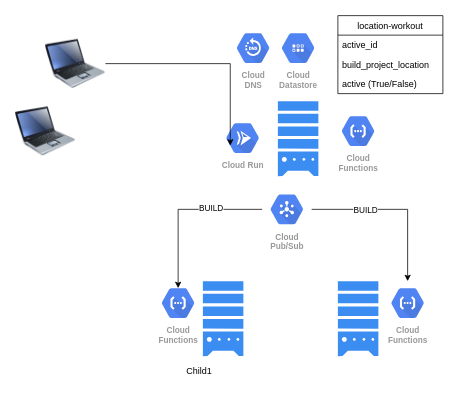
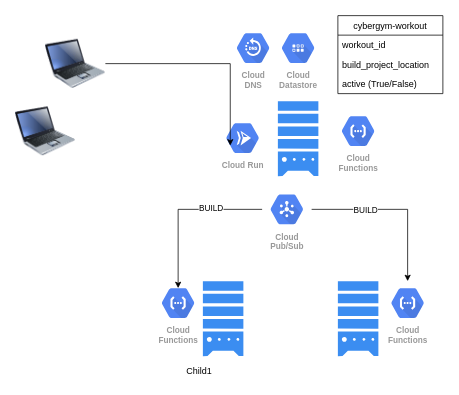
  <mxCell id="0" />
  <mxCell id="1" parent="0" />
  <mxCell id="2" value="" style="html=1;aspect=fixed;strokeColor=none;shadow=0;align=center;verticalAlign=top;fillColor=#3B8DF1;shape=mxgraph.gcp2.compute_engine_2" vertex="1" parent="1"><mxGeometry x="370" y="134" width="54" height="100" as="geometry" /></mxCell>
  <mxCell id="3" value="" style="html=1;aspect=fixed;strokeColor=none;shadow=0;align=center;verticalAlign=top;fillColor=#3B8DF1;shape=mxgraph.gcp2.compute_engine_2" vertex="1" parent="1"><mxGeometry x="270" y="374" width="54" height="100" as="geometry" /></mxCell>
  <mxCell id="4" value="Child1" style="text;html=1;align=center;verticalAlign=middle;resizable=0;points=[];autosize=1;strokeColor=none;" vertex="1" parent="1"><mxGeometry x="240" y="484" width="50" height="20" as="geometry" /></mxCell>
  <mxCell id="5" value="" style="html=1;aspect=fixed;strokeColor=none;shadow=0;align=center;verticalAlign=top;fillColor=#3B8DF1;shape=mxgraph.gcp2.compute_engine_2" vertex="1" parent="1"><mxGeometry x="450" y="374" width="54" height="100" as="geometry" /></mxCell>
  <mxCell id="6" value="Cloud Run" style="html=1;fillColor=#5184F3;strokeColor=none;verticalAlign=top;labelPosition=center;verticalLabelPosition=bottom;align=center;spacingTop=-6;fontSize=11;fontStyle=1;fontColor=#999999;shape=mxgraph.gcp2.hexIcon;prIcon=cloud_run" vertex="1" parent="1"><mxGeometry x="290" y="154" width="66" height="58.5" as="geometry" /></mxCell>
  <mxCell id="7" style="edgeStyle=orthogonalEdgeStyle;rounded=0;orthogonalLoop=1;jettySize=auto;html=1;entryX=0.25;entryY=0.67;entryDx=0;entryDy=0;entryPerimeter=0;" edge="1" parent="1" source="8" target="6"><mxGeometry relative="1" as="geometry" /></mxCell>
  <mxCell id="8" value="" style="image;html=1;image=img/lib/clip_art/computers/Laptop_128x128.png" vertex="1" parent="1"><mxGeometry x="60" y="44" width="80" height="80" as="geometry" /></mxCell>
  <mxCell id="9" value="" style="image;html=1;image=img/lib/clip_art/computers/Laptop_128x128.png" vertex="1" parent="1"><mxGeometry x="20" y="134" width="80" height="80" as="geometry" /></mxCell>
  <mxCell id="10" value="Cloud&#10;Functions" style="html=1;fillColor=#5184F3;strokeColor=none;verticalAlign=top;labelPosition=center;verticalLabelPosition=bottom;align=center;spacingTop=-6;fontSize=11;fontStyle=1;fontColor=#999999;shape=mxgraph.gcp2.hexIcon;prIcon=cloud_functions" vertex="1" parent="1"><mxGeometry x="204" y="374" width="66" height="58.5" as="geometry" /></mxCell>
  <mxCell id="11" value="Cloud&#10;Functions" style="html=1;fillColor=#5184F3;strokeColor=none;verticalAlign=top;labelPosition=center;verticalLabelPosition=bottom;align=center;spacingTop=-6;fontSize=11;fontStyle=1;fontColor=#999999;shape=mxgraph.gcp2.hexIcon;prIcon=cloud_functions" vertex="1" parent="1"><mxGeometry x="510" y="374" width="66" height="58.5" as="geometry" /></mxCell>
  <mxCell id="12" value="Cloud&#10;Functions" style="html=1;fillColor=#5184F3;strokeColor=none;verticalAlign=top;labelPosition=center;verticalLabelPosition=bottom;align=center;spacingTop=-6;fontSize=11;fontStyle=1;fontColor=#999999;shape=mxgraph.gcp2.hexIcon;prIcon=cloud_functions" vertex="1" parent="1"><mxGeometry x="444" y="144.75" width="66" height="58.5" as="geometry" /></mxCell>
  <mxCell id="13" style="edgeStyle=orthogonalEdgeStyle;rounded=0;orthogonalLoop=1;jettySize=auto;html=1;entryX=0.5;entryY=0.16;entryDx=0;entryDy=0;entryPerimeter=0;" edge="1" parent="1" source="17" target="10"><mxGeometry relative="1" as="geometry" /></mxCell>
  <mxCell id="14" value="BUILD" style="edgeLabel;html=1;align=center;verticalAlign=middle;resizable=0;points=[];" vertex="1" connectable="0" parent="13"><mxGeometry x="-0.364" y="-2" relative="1" as="geometry"><mxPoint as="offset" /></mxGeometry></mxCell>
  <mxCell id="15" style="edgeStyle=orthogonalEdgeStyle;rounded=0;orthogonalLoop=1;jettySize=auto;html=1;" edge="1" parent="1" source="17" target="11"><mxGeometry relative="1" as="geometry" /></mxCell>
  <mxCell id="16" value="BUILD" style="edgeLabel;html=1;align=center;verticalAlign=middle;resizable=0;points=[];" vertex="1" connectable="0" parent="15"><mxGeometry x="-0.365" relative="1" as="geometry"><mxPoint as="offset" /></mxGeometry></mxCell>
  <mxCell id="17" value="Cloud&#10;Pub/Sub" style="html=1;fillColor=#5184F3;strokeColor=none;verticalAlign=top;labelPosition=center;verticalLabelPosition=bottom;align=center;spacingTop=-6;fontSize=11;fontStyle=1;fontColor=#999999;shape=mxgraph.gcp2.hexIcon;prIcon=cloud_pubsub" vertex="1" parent="1"><mxGeometry x="349" y="249" width="66" height="58.5" as="geometry" /></mxCell>
  <mxCell id="18" value="Cloud&#10;Datastore" style="html=1;fillColor=#5184F3;strokeColor=none;verticalAlign=top;labelPosition=center;verticalLabelPosition=bottom;align=center;spacingTop=-6;fontSize=11;fontStyle=1;fontColor=#999999;shape=mxgraph.gcp2.hexIcon;prIcon=cloud_datastore" vertex="1" parent="1"><mxGeometry x="364" y="34" width="66" height="58.5" as="geometry" /></mxCell>
- <mxCell id="19" value="location-workout" style="swimlane;fontStyle=0;childLayout=stackLayout;horizontal=1;startSize=26;horizontalStack=0;resizeParent=1;resizeParentMax=0;resizeLast=0;collapsible=1;marginBottom=0;" vertex="1" parent="1"><mxGeometry x="450" y="20" width="140" height="104" as="geometry" /></mxCell>
- <mxCell id="20" value="active_id" style="text;strokeColor=none;fillColor=none;align=left;verticalAlign=top;spacingLeft=4;spacingRight=4;overflow=hidden;rotatable=0;points=[[0,0.5],[1,0.5]];portConstraint=eastwest;" vertex="1" parent="19"><mxGeometry y="26" width="140" height="26" as="geometry" /></mxCell>
+ <mxCell id="19" value="cybergym-workout" style="swimlane;fontStyle=0;childLayout=stackLayout;horizontal=1;startSize=26;horizontalStack=0;resizeParent=1;resizeParentMax=0;resizeLast=0;collapsible=1;marginBottom=0;" vertex="1" parent="1"><mxGeometry x="450" y="20" width="140" height="104" as="geometry" /></mxCell>
+ <mxCell id="20" value="workout_id" style="text;strokeColor=none;fillColor=none;align=left;verticalAlign=top;spacingLeft=4;spacingRight=4;overflow=hidden;rotatable=0;points=[[0,0.5],[1,0.5]];portConstraint=eastwest;" vertex="1" parent="19"><mxGeometry y="26" width="140" height="26" as="geometry" /></mxCell>
  <mxCell id="21" value="build_project_location" style="text;strokeColor=none;fillColor=none;align=left;verticalAlign=top;spacingLeft=4;spacingRight=4;overflow=hidden;rotatable=0;points=[[0,0.5],[1,0.5]];portConstraint=eastwest;" vertex="1" parent="19"><mxGeometry y="52" width="140" height="26" as="geometry" /></mxCell>
  <mxCell id="22" value="active (True/False)" style="text;strokeColor=none;fillColor=none;align=left;verticalAlign=top;spacingLeft=4;spacingRight=4;overflow=hidden;rotatable=0;points=[[0,0.5],[1,0.5]];portConstraint=eastwest;" vertex="1" parent="19"><mxGeometry y="78" width="140" height="26" as="geometry" /></mxCell>
  <mxCell id="23" value="Cloud&#10;DNS" style="html=1;fillColor=#5184F3;strokeColor=none;verticalAlign=top;labelPosition=center;verticalLabelPosition=bottom;align=center;spacingTop=-6;fontSize=11;fontStyle=1;fontColor=#999999;shape=mxgraph.gcp2.hexIcon;prIcon=cloud_dns" vertex="1" parent="1"><mxGeometry x="304" y="34" width="66" height="58.5" as="geometry" /></mxCell>
